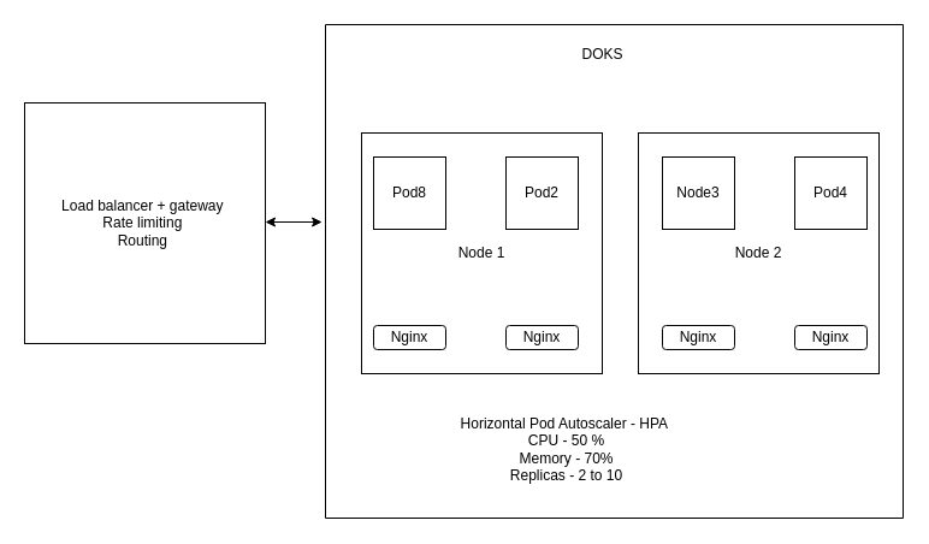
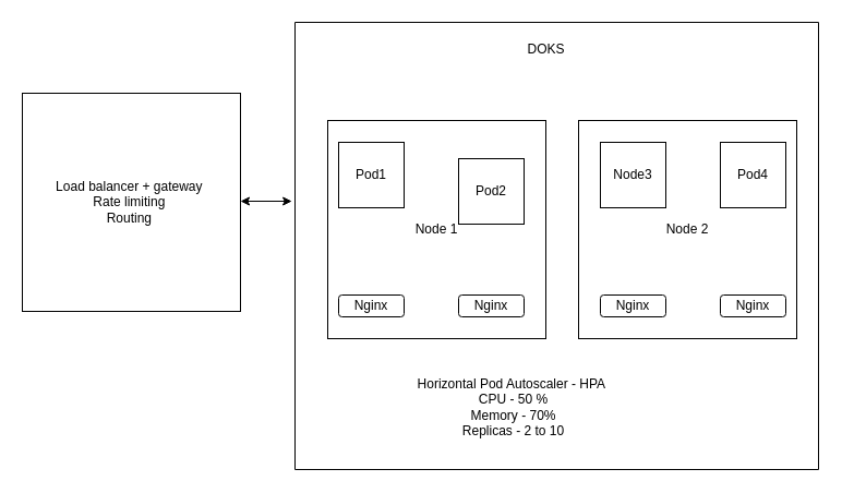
  <mxCell id="0" />
  <mxCell id="1" parent="0" />
  <mxCell id="2" value="" style="swimlane;startSize=0;" vertex="1" parent="1"><mxGeometry x="270" y="20" width="480" height="410" as="geometry" /></mxCell>
  <mxCell id="3" value="DOKS" style="text;html=1;align=center;verticalAlign=middle;resizable=0;points=[];autosize=1;strokeColor=none;fillColor=none;" vertex="1" parent="2"><mxGeometry x="200" y="10" width="60" height="30" as="geometry" /></mxCell>
  <mxCell id="4" value="Node 1" style="whiteSpace=wrap;html=1;aspect=fixed;" vertex="1" parent="2"><mxGeometry x="30" y="90" width="200" height="200" as="geometry" /></mxCell>
  <mxCell id="5" value="Node 2" style="whiteSpace=wrap;html=1;aspect=fixed;" vertex="1" parent="2"><mxGeometry x="260" y="90" width="200" height="200" as="geometry" /></mxCell>
- <mxCell id="6" value="Pod8" style="whiteSpace=wrap;html=1;aspect=fixed;" vertex="1" parent="2"><mxGeometry x="40" y="110" width="60" height="60" as="geometry" /></mxCell>
+ <mxCell id="6" value="Pod1" style="whiteSpace=wrap;html=1;aspect=fixed;" vertex="1" parent="2"><mxGeometry x="40" y="110" width="60" height="60" as="geometry" /></mxCell>
  <mxCell id="7" value="Pod4" style="whiteSpace=wrap;html=1;aspect=fixed;" vertex="1" parent="2"><mxGeometry x="390" y="110" width="60" height="60" as="geometry" /></mxCell>
  <mxCell id="8" value="Node3" style="whiteSpace=wrap;html=1;aspect=fixed;" vertex="1" parent="2"><mxGeometry x="280" y="110" width="60" height="60" as="geometry" /></mxCell>
- <mxCell id="9" value="Pod2" style="whiteSpace=wrap;html=1;aspect=fixed;" vertex="1" parent="2"><mxGeometry x="150" y="110" width="60" height="60" as="geometry" /></mxCell>
+ <mxCell id="9" value="Pod2" style="whiteSpace=wrap;html=1;aspect=fixed;" vertex="1" parent="2"><mxGeometry x="150" y="125" width="60" height="60" as="geometry" /></mxCell>
  <mxCell id="10" value="Nginx" style="rounded=1;whiteSpace=wrap;html=1;" vertex="1" parent="2"><mxGeometry x="40" y="250" width="60" height="20" as="geometry" /></mxCell>
  <mxCell id="11" value="Nginx" style="rounded=1;whiteSpace=wrap;html=1;" vertex="1" parent="2"><mxGeometry x="150" y="250" width="60" height="20" as="geometry" /></mxCell>
  <mxCell id="12" value="Nginx" style="rounded=1;whiteSpace=wrap;html=1;" vertex="1" parent="2"><mxGeometry x="280" y="250" width="60" height="20" as="geometry" /></mxCell>
  <mxCell id="13" value="Nginx" style="rounded=1;whiteSpace=wrap;html=1;" vertex="1" parent="2"><mxGeometry x="390" y="250" width="60" height="20" as="geometry" /></mxCell>
  <mxCell id="14" value="Load balancer + gateway&amp;nbsp;&lt;div&gt;Rate limiting&amp;nbsp;&lt;/div&gt;&lt;div&gt;Routing&amp;nbsp;&lt;/div&gt;" style="whiteSpace=wrap;html=1;aspect=fixed;" vertex="1" parent="1"><mxGeometry x="20" y="85" width="200" height="200" as="geometry" /></mxCell>
  <mxCell id="15" value="" style="endArrow=classic;startArrow=classic;html=1;rounded=0;entryX=-0.006;entryY=0.4;entryDx=0;entryDy=0;entryPerimeter=0;" edge="1" parent="1" target="2"><mxGeometry width="50" height="50" relative="1" as="geometry"><mxPoint x="220" y="184" as="sourcePoint" /><mxPoint x="60" y="180" as="targetPoint" /></mxGeometry></mxCell>
  <mxCell id="16" value="Horizontal Pod Autoscaler - HPA&amp;nbsp;&lt;div&gt;CPU - 50 %&lt;/div&gt;&lt;div&gt;Memory - 70%&lt;/div&gt;&lt;div&gt;Replicas - 2 to 10&lt;/div&gt;" style="text;html=1;align=center;verticalAlign=middle;resizable=0;points=[];autosize=1;strokeColor=none;fillColor=none;" vertex="1" parent="1"><mxGeometry x="370" y="338" width="200" height="70" as="geometry" /></mxCell>
